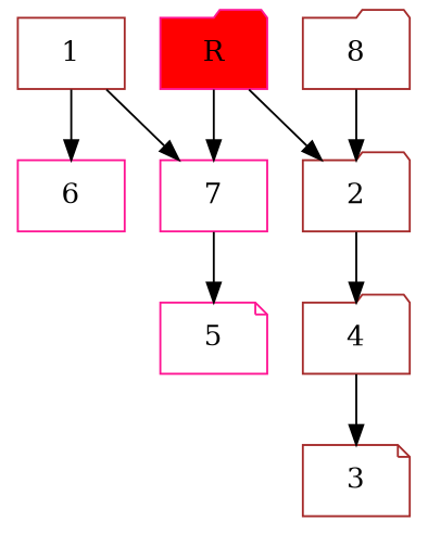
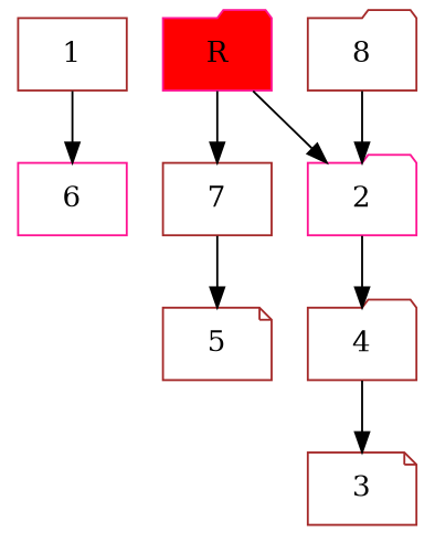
  digraph {
    node [color=brown shape=folder]
    1 [shape=box]
    6 [color=deeppink shape=box]
-   7 [color=deeppink shape=box]
-   5 [color=deeppink shape=note]
-   2
+   7 [shape=box]
+   5 [shape=note]
+   2 [color=deeppink]
    4
    3 [shape=note]
    8
    R [color=deeppink fillcolor="#ff0000" style=filled]
    1 -> 6
-   1 -> 7
    7 -> 5
    2 -> 4
    4 -> 3
    8 -> 2
    R -> 7
    R -> 2
  }
